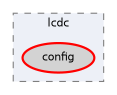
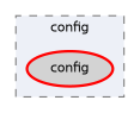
  digraph {
    compound=true
    n1 [color=red fillcolor=lightgrey fontname=Helvetica fontsize=10 height=0.2 label=config shape=ellipse style="filled,bold" width=0.4]
    subgraph cluster_1 {
      bgcolor="#edf0f7"
      fontname=Helvetica
      fontsize=10
-     label=lcdc
+     label=config
      pencolor=grey50
      style="filled,dashed"
      n1
    }
  }
